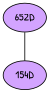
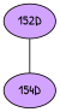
  graph {
    fontname="Patrick Hand"
    node [fillcolor="#D3A4FF" style=radial fontname="Patrick Hand"]
-   "152D" [label="652D"]
+   "152D"
    "154D"
    "152D" -- "154D" [penwidth=1 fontname="Patrick Hand"]
  }
